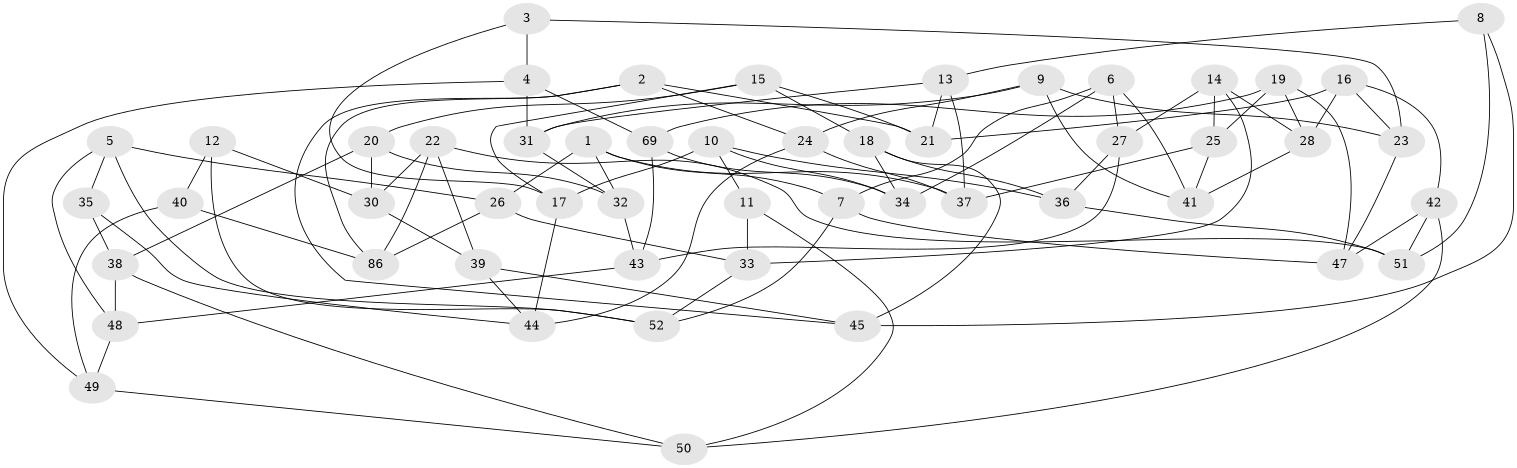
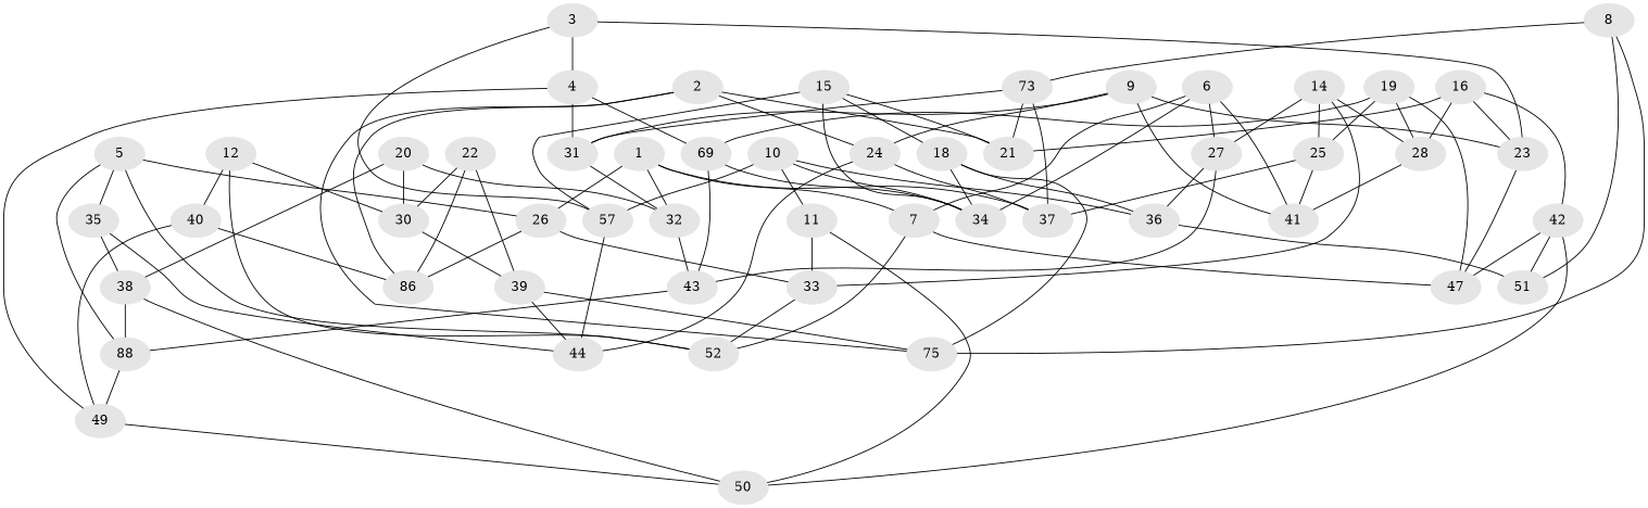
  graph {
    node [color=gray90 style=filled]
    1
    7
    26
    32
    37
    52
    47
    n8 [label=86]
    33
    43
    2
    21
    24
-   45
+   45 [label=75]
    44
    3
    4
-   17
+   17 [label=57]
    23
    n20 [label=69]
    31
    49
    40
    34
    50
    5
    35
-   48
+   48 [label=88]
    38
    6
    27
    41
    36
    8
-   13
+   13 [label=73]
    51
    12
    30
    9
    10
    11
    39
    14
    25
    28
    15
    18
    20
    16
    42
    19
    22
    1 -- 7
    1 -- 26
    1 -- 32
    1 -- 37
    7 -- 52
    7 -- 47
    26 -- n8
    26 -- 33
    32 -- 43
    33 -- 52
    43 -- 48
    2 -- n8
    2 -- 21
    2 -- 24
    2 -- 45
    24 -- 37
    24 -- 44
    3 -- 4
    3 -- 17
    3 -- 23
    4 -- n20
    4 -- 31
    4 -- 49
    17 -- 44
    23 -- 47
    n20 -- 43
    n20 -- 34
    31 -- 32
    49 -- 50
    40 -- n8
    40 -- 49
    5 -- 26
    5 -- 52
    5 -- 35
    5 -- 48
    35 -- 44
    35 -- 38
    48 -- 49
    38 -- 50
    38 -- 48
    6 -- 7
    6 -- 34
    6 -- 27
    6 -- 41
    27 -- 43
    27 -- 36
    36 -- 51
    8 -- 45
    8 -- 13
    8 -- 51
    13 -- 37
    13 -- 21
    13 -- 31
    12 -- 52
    12 -- 40
    12 -- 30
    30 -- 39
    9 -- 24
    9 -- 23
    9 -- 31
    9 -- 41
    10 -- 17
    10 -- 34
    10 -- 36
    10 -- 11
    11 -- 33
    11 -- 50
    39 -- 45
    39 -- 44
    14 -- 33
    14 -- 27
    14 -- 25
    14 -- 28
    25 -- 37
    25 -- 41
    28 -- 41
    15 -- 21
    15 -- 17
    15 -- 18
-   15 -- 20
+   15 -- 34
    18 -- 45
    18 -- 34
    18 -- 36
    20 -- 32
    20 -- 38
    20 -- 30
    16 -- 21
    16 -- 23
    16 -- 28
    16 -- 42
    42 -- 47
    42 -- 50
    42 -- 51
    19 -- 47
    19 -- n20
    19 -- 25
    19 -- 28
    22 -- n8
-   22 -- 51
    22 -- 30
    22 -- 39
  }
